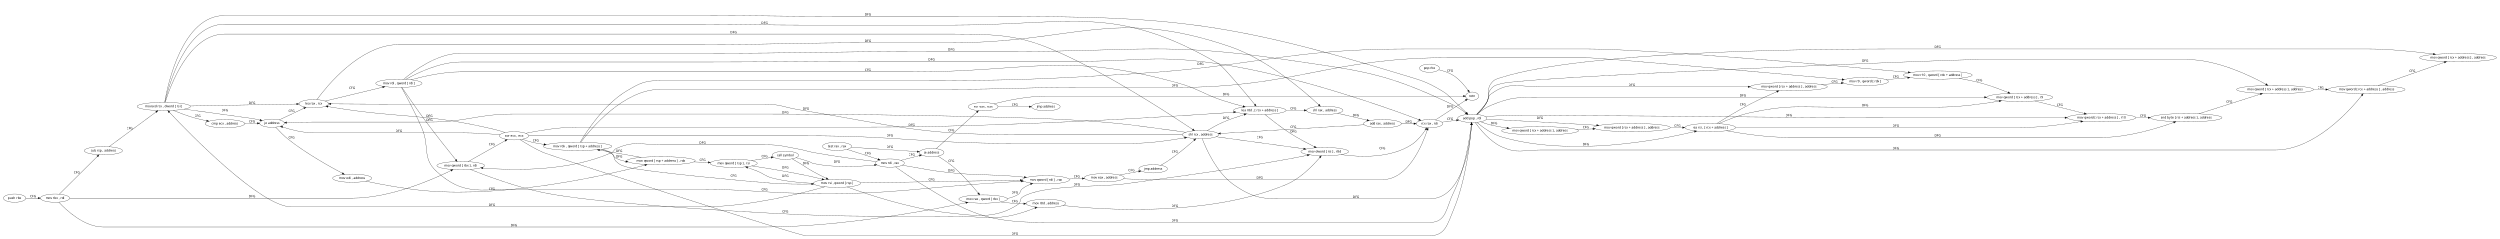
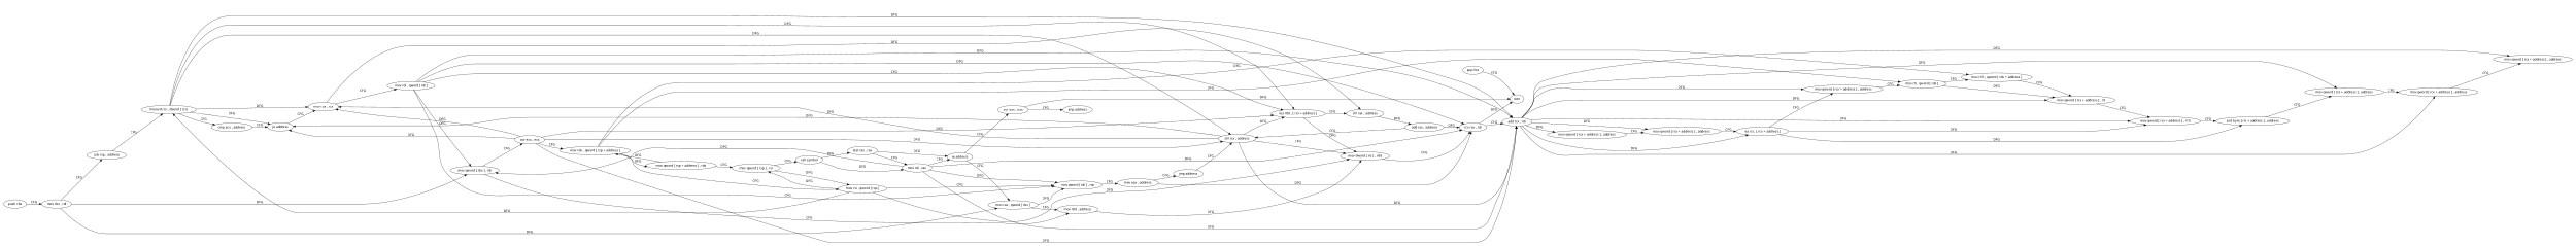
  digraph {
    fontname="Noto Sans"
    rankdir=LR
    node [fontname="Noto Sans"]
    edge [fontname="Noto Sans"]
    n1 [label="push rbx"]
    n2 [label="mov rbx , rdi"]
    n3 [label="sub rsp , address"]
    n4 [label="mov rax , qword [ rbx ]"]
    n5 [label="mov qword [ rbx ] , rdi"]
    n6 [label="movsxd rcx , dword [ rsi ]"]
    n7 [label="mov qword [ rdi ] , rax"]
    n8 [label="mov r8d , address"]
    n9 [label="xor ecx , ecx"]
    n10 [label="cmp ecx , address"]
    n11 [label="je address"]
-   n12 [label="lea rax , rcx"]
+   n12 [label="mov rax , rcx"]
    n13 [label="lea r8d , [ rcx + address ]"]
    n14 [label="shl rcx , address"]
-   n15 [label="add pop , rdi"]
-   n16 [label="mov edi , address"]
+   n15 [label="add rcx , rdi"]
    n17 [label="mov rdi , qword [ rdi ]"]
    n18 [label="shl rax , address"]
    n19 [label="mov dword [ rsi ] , r8d"]
    n20 [label="mov qword [ rcx + address ] , address"]
    n21 [label="mov qword [ rcx + address ] , address"]
    n22 [label="lea rsi , [ rcx + address ]"]
    n23 [label="mov qword [ rcx + address ] , address"]
    n24 [label="mov qword [ rcx + address ] , r9"]
    n25 [label="mov qword [ rcx + address ] , r10"]
    n26 [label="mov qword [ rcx + address ] , address"]
    n27 [label="mov qword [ rcx + address ] , address"]
    n28 [label="mov qword [ rcx + address ] , address"]
    n29 [label="mov qword [ rsp + address ] , rdx"]
    n30 [label="mov qword [ rsp ] , rsi"]
    n31 [label="mov rdx , qword [ rsp + address ]"]
    n32 [label="rcx rax , rdi"]
    n33 [label="add rax , address"]
    n34 [label="call symbol"]
    n35 [label="mov rsi , qword [ rsp ]"]
    n36 [label="mov r9 , qword [ rdx ]"]
    n37 [label="mov r10 , qword [ rdx + address ]"]
    n38 [label="test rax , rax"]
    n39 [label="mov rdi , rax"]
    n40 [label="je address"]
    n41 [label="xor eax , eax"]
    n42 [label="mov eax , address"]
    n43 [label=retn]
    n44 [label="jmp address"]
    n45 [label="pop rbx"]
    n46 [label="jmp address"]
    n47 [label="and byte [ rsi + address ] , address"]
    n1 -> n2 [label=CFG]
    n2 -> n3 [label=CFG]
    n2 -> n4 [label=DFG]
    n2 -> n5 [label=DFG]
    n3 -> n6 [label=CFG]
    n4 -> n7 [label=DFG]
    n4 -> n8 [label=CFG]
    n5 -> n8 [label=CFG]
    n5 -> n9 [label=CFG]
    n6 -> n10 [label=CFG]
    n6 -> n11 [label=DFG]
    n6 -> n12 [label=DFG]
    n6 -> n13 [label=DFG]
    n6 -> n14 [label=DFG]
    n6 -> n15 [label=DFG]
    n7 -> n42 [label=CFG]
    n8 -> n19 [label=DFG]
    n9 -> n11 [label=DFG]
    n9 -> n12 [label=DFG]
    n9 -> n13 [label=DFG]
    n9 -> n14 [label=DFG]
    n9 -> n15 [label=DFG]
    n9 -> n31 [label=CFG]
    n10 -> n11 [label=CFG]
    n11 -> n12 [label=CFG]
-   n11 -> n16 [label=CFG]
    n12 -> n17 [label=CFG]
    n12 -> n18 [label=DFG]
    n13 -> n18 [label=CFG]
    n13 -> n19 [label=DFG]
    n14 -> n11 [label=DFG]
    n14 -> n12 [label=DFG]
    n14 -> n13 [label=DFG]
    n14 -> n15 [label=DFG]
    n14 -> n19 [label=CFG]
    n15 -> n20 [label=DFG]
    n15 -> n21 [label=DFG]
    n15 -> n22 [label=DFG]
    n15 -> n23 [label=DFG]
    n15 -> n24 [label=DFG]
    n15 -> n25 [label=DFG]
    n15 -> n26 [label=DFG]
    n15 -> n27 [label=DFG]
    n15 -> n28 [label=DFG]
-   n16 -> n29 [label=CFG]
    n17 -> n5 [label=DFG]
    n17 -> n7 [label=CFG]
    n17 -> n13 [label=CFG]
    n17 -> n15 [label=DFG]
    n17 -> n32 [label=DFG]
    n18 -> n33 [label=DFG]
    n19 -> n32 [label=CFG]
    n20 -> n21 [label=CFG]
    n21 -> n22 [label=CFG]
    n22 -> n23 [label=CFG]
    n22 -> n25 [label=DFG]
    n22 -> n47 [label=DFG]
    n23 -> n36 [label=CFG]
    n24 -> n25 [label=CFG]
    n25 -> n47 [label=CFG]
    n26 -> n27 [label=CFG]
    n27 -> n28 [label=CFG]
    n29 -> n30 [label=CFG]
    n29 -> n31 [label=DFG]
    n30 -> n34 [label=CFG]
    n30 -> n35 [label=DFG]
    n31 -> n29 [label=DFG]
    n31 -> n35 [label=CFG]
    n31 -> n36 [label=DFG]
    n31 -> n37 [label=DFG]
    n32 -> n15 [label=CFG]
    n32 -> n43 [label=DFG]
    n33 -> n14 [label=CFG]
    n33 -> n32 [label=DFG]
-   n34 -> n35 [label=DFG]
+   n34 -> n38 [label=DFG]
    n34 -> n39 [label=DFG]
    n35 -> n6 [label=DFG]
    n35 -> n7 [label=CFG]
    n35 -> n19 [label=DFG]
    n35 -> n30 [label=DFG]
-   n22 -> n24 [label=DFG]
+   n36 -> n24 [label=DFG]
    n36 -> n37 [label=CFG]
    n37 -> n24 [label=CFG]
    n38 -> n39 [label=CFG]
    n38 -> n40 [label=DFG]
    n39 -> n5 [label=DFG]
    n39 -> n7 [label=DFG]
    n39 -> n15 [label=DFG]
+   n39 -> n32 [label=DFG]
    n39 -> n40 [label=CFG]
    n40 -> n4 [label=CFG]
    n40 -> n41 [label=CFG]
    n41 -> n43 [label=DFG]
    n41 -> n44 [label=CFG]
    n42 -> n32 [label=DFG]
    n42 -> n46 [label=CFG]
    n45 -> n43 [label=CFG]
    n46 -> n14 [label=CFG]
    n47 -> n26 [label=CFG]
  }
